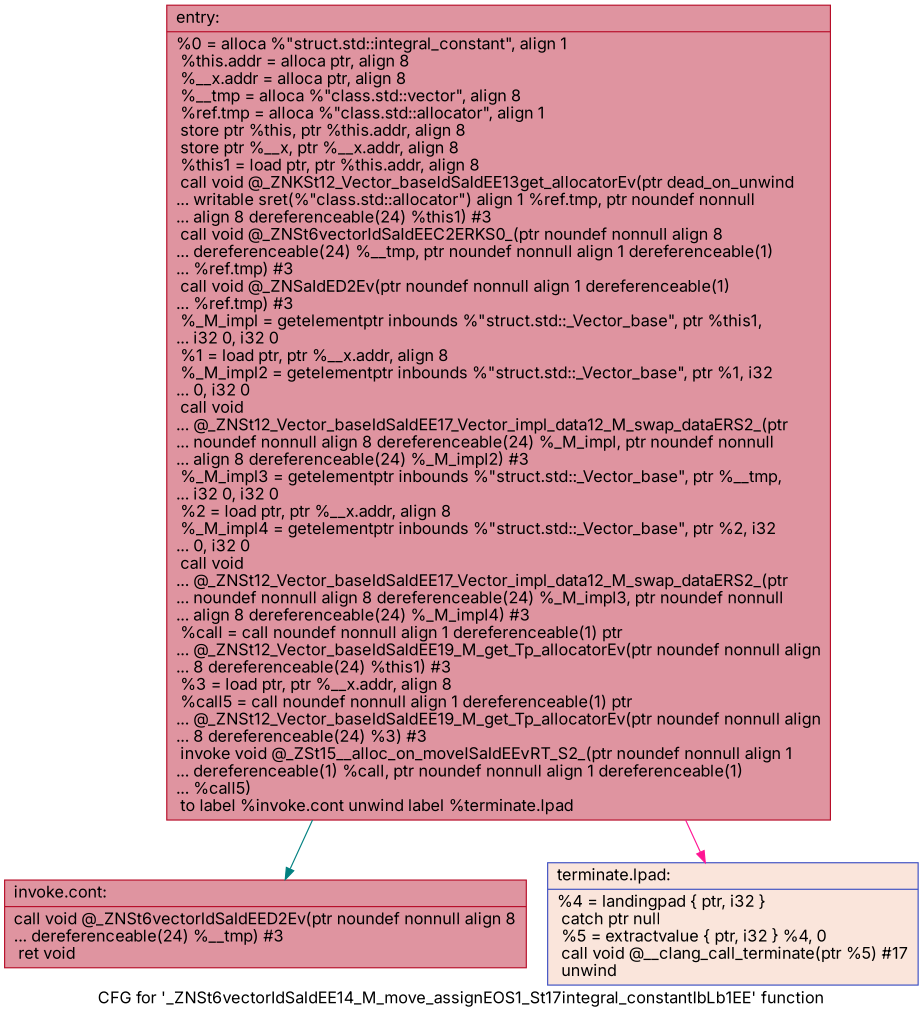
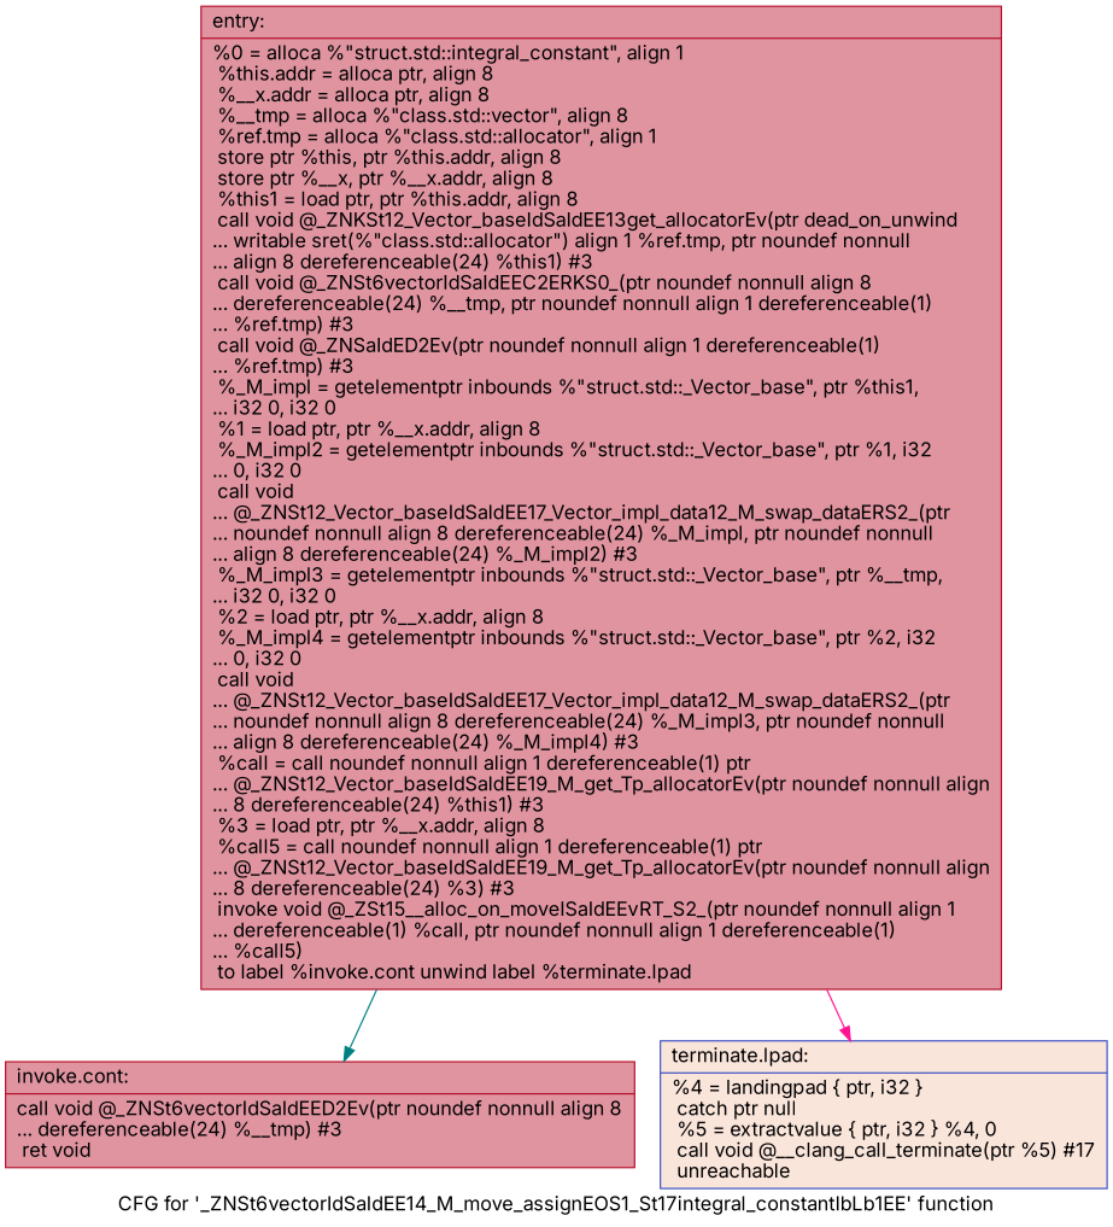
  digraph {
    label="CFG for '_ZNSt6vectorIdSaIdEE14_M_move_assignEOS1_St17integral_constantIbLb1EE' function"
    fontname=Inter
    node [color="#b70d28ff" fillcolor="#b70d2870" fontname=Inter shape=record style=filled]
    edge [fontname=Inter]
    n1 [label="{entry:\l|  %0 = alloca %\"struct.std::integral_constant\", align 1\l  %this.addr = alloca ptr, align 8\l  %__x.addr = alloca ptr, align 8\l  %__tmp = alloca %\"class.std::vector\", align 8\l  %ref.tmp = alloca %\"class.std::allocator\", align 1\l  store ptr %this, ptr %this.addr, align 8\l  store ptr %__x, ptr %__x.addr, align 8\l  %this1 = load ptr, ptr %this.addr, align 8\l  call void @_ZNKSt12_Vector_baseIdSaIdEE13get_allocatorEv(ptr dead_on_unwind\l... writable sret(%\"class.std::allocator\") align 1 %ref.tmp, ptr noundef nonnull\l... align 8 dereferenceable(24) %this1) #3\l  call void @_ZNSt6vectorIdSaIdEEC2ERKS0_(ptr noundef nonnull align 8\l... dereferenceable(24) %__tmp, ptr noundef nonnull align 1 dereferenceable(1)\l... %ref.tmp) #3\l  call void @_ZNSaIdED2Ev(ptr noundef nonnull align 1 dereferenceable(1)\l... %ref.tmp) #3\l  %_M_impl = getelementptr inbounds %\"struct.std::_Vector_base\", ptr %this1,\l... i32 0, i32 0\l  %1 = load ptr, ptr %__x.addr, align 8\l  %_M_impl2 = getelementptr inbounds %\"struct.std::_Vector_base\", ptr %1, i32\l... 0, i32 0\l  call void\l... @_ZNSt12_Vector_baseIdSaIdEE17_Vector_impl_data12_M_swap_dataERS2_(ptr\l... noundef nonnull align 8 dereferenceable(24) %_M_impl, ptr noundef nonnull\l... align 8 dereferenceable(24) %_M_impl2) #3\l  %_M_impl3 = getelementptr inbounds %\"struct.std::_Vector_base\", ptr %__tmp,\l... i32 0, i32 0\l  %2 = load ptr, ptr %__x.addr, align 8\l  %_M_impl4 = getelementptr inbounds %\"struct.std::_Vector_base\", ptr %2, i32\l... 0, i32 0\l  call void\l... @_ZNSt12_Vector_baseIdSaIdEE17_Vector_impl_data12_M_swap_dataERS2_(ptr\l... noundef nonnull align 8 dereferenceable(24) %_M_impl3, ptr noundef nonnull\l... align 8 dereferenceable(24) %_M_impl4) #3\l  %call = call noundef nonnull align 1 dereferenceable(1) ptr\l... @_ZNSt12_Vector_baseIdSaIdEE19_M_get_Tp_allocatorEv(ptr noundef nonnull align\l... 8 dereferenceable(24) %this1) #3\l  %3 = load ptr, ptr %__x.addr, align 8\l  %call5 = call noundef nonnull align 1 dereferenceable(1) ptr\l... @_ZNSt12_Vector_baseIdSaIdEE19_M_get_Tp_allocatorEv(ptr noundef nonnull align\l... 8 dereferenceable(24) %3) #3\l  invoke void @_ZSt15__alloc_on_moveISaIdEEvRT_S2_(ptr noundef nonnull align 1\l... dereferenceable(1) %call, ptr noundef nonnull align 1 dereferenceable(1)\l... %call5)\l          to label %invoke.cont unwind label %terminate.lpad\l}"]
    n2 [label="{invoke.cont:\l|  call void @_ZNSt6vectorIdSaIdEED2Ev(ptr noundef nonnull align 8\l... dereferenceable(24) %__tmp) #3\l  ret void\l}"]
-   n3 [color="#3d50c3ff" fillcolor="#f4c5ad70" label="{terminate.lpad:\l|  %4 = landingpad \{ ptr, i32 \}\l          catch ptr null\l  %5 = extractvalue \{ ptr, i32 \} %4, 0\l  call void @__clang_call_terminate(ptr %5) #17\l  unwind\l}"]
+   n3 [color="#3d50c3ff" fillcolor="#f4c5ad70" label="{terminate.lpad:\l|  %4 = landingpad \{ ptr, i32 \}\l          catch ptr null\l  %5 = extractvalue \{ ptr, i32 \} %4, 0\l  call void @__clang_call_terminate(ptr %5) #17\l  unreachable\l}"]
    n1 -> n2 [color=teal]
    n1 -> n3 [color=deeppink]
  }
